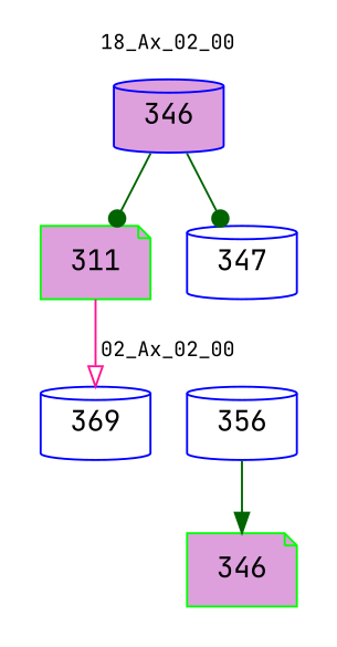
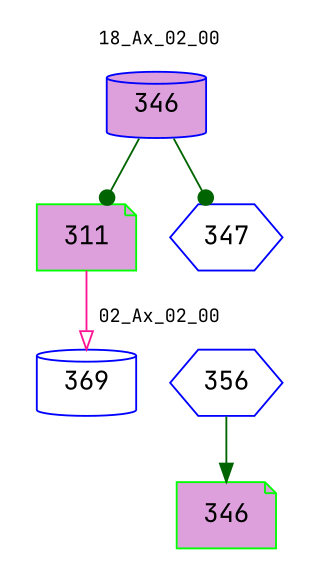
  digraph {
    fontname="JetBrains Mono"
    node [color=blue fillcolor=white fontname="JetBrains Mono" shape=hexagon style=filled]
    edge [arrowhead=dot color=darkgreen fontname="JetBrains Mono"]
-   n1 [label=356 shape=cylinder]
+   n1 [label=356]
    n2 [color=green fillcolor=plum label=346 shape=note]
    n3 [label=369 shape=cylinder]
    n4 [fillcolor=plum label=346 shape=cylinder]
    n5 [color=green fillcolor=plum label=311 shape=note]
-   n6 [label=347 shape=cylinder]
+   n6 [label=347]
    subgraph cluster_1 {
      color=white
      fontsize=10
      label="02_Ax_02_00"
      n1
      n2
      n3
    }
    subgraph cluster_2 {
      color=white
      fontsize=10
      label="18_Ax_02_00"
      n4
      n5
      n6
    }
    n1 -> n2 [arrowhead=normal]
    n4 -> n5
    n4 -> n6
    n5 -> n3 [arrowhead=onormal color=deeppink]
  }
